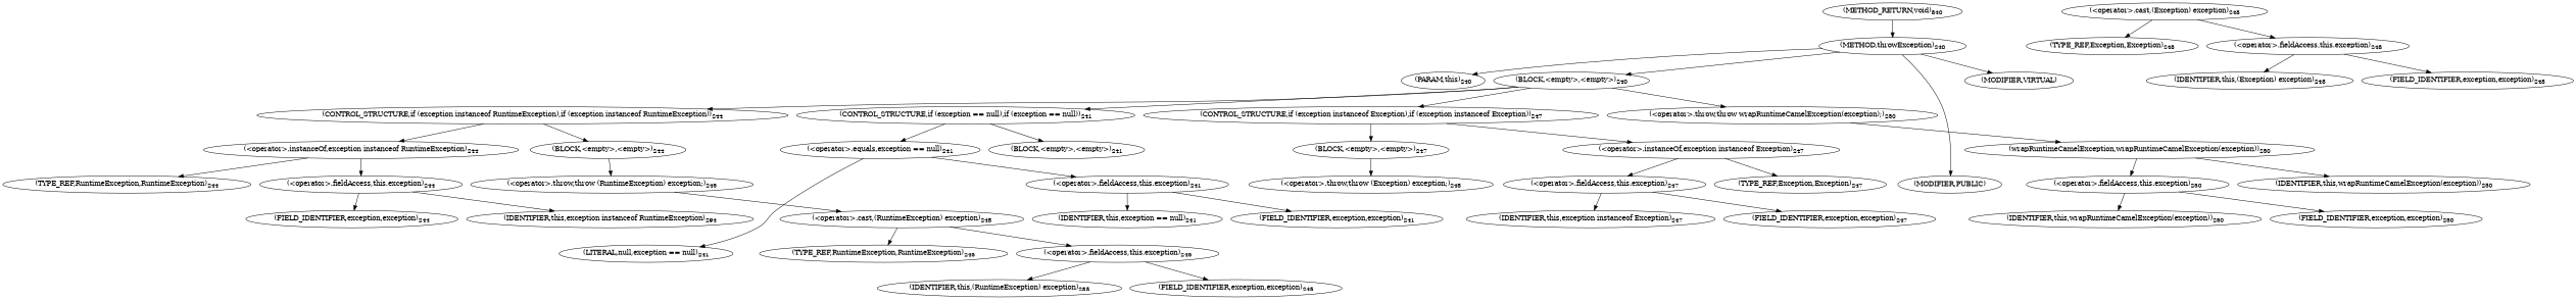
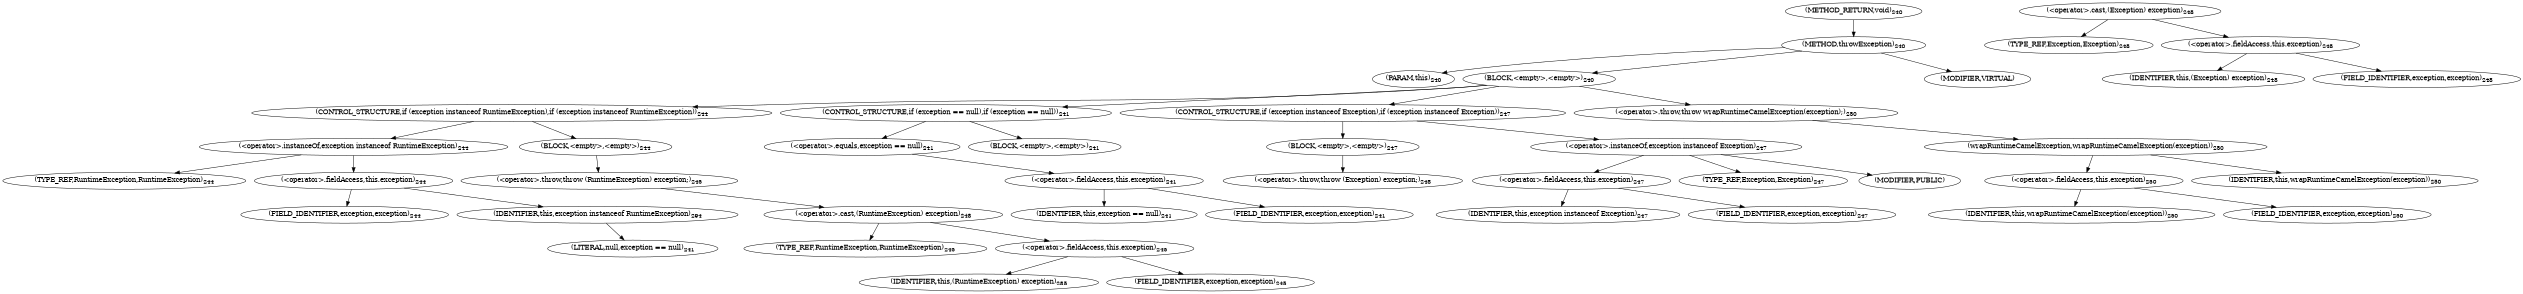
  digraph {
    n1 [label=<(METHOD,throwException)<SUB>240</SUB>>]
    n2 [label=<(PARAM,this)<SUB>240</SUB>>]
    n3 [label=<(BLOCK,&lt;empty&gt;,&lt;empty&gt;)<SUB>240</SUB>>]
    n4 [label=<(MODIFIER,PUBLIC)>]
    n5 [label=<(MODIFIER,VIRTUAL)>]
    n6 [label=<(CONTROL_STRUCTURE,if (exception == null),if (exception == null))<SUB>241</SUB>>]
    n7 [label=<(CONTROL_STRUCTURE,if (exception instanceof RuntimeException),if (exception instanceof RuntimeException))<SUB>244</SUB>>]
    n8 [label=<(CONTROL_STRUCTURE,if (exception instanceof Exception),if (exception instanceof Exception))<SUB>247</SUB>>]
    n9 [label=<(&lt;operator&gt;.throw,throw wrapRuntimeCamelException(exception);)<SUB>250</SUB>>]
-   n10 [label=<(METHOD_RETURN,void)<SUB>840</SUB>>]
+   n10 [label=<(METHOD_RETURN,void)<SUB>240</SUB>>]
    n11 [label=<(&lt;operator&gt;.equals,exception == null)<SUB>241</SUB>>]
    n12 [label=<(BLOCK,&lt;empty&gt;,&lt;empty&gt;)<SUB>241</SUB>>]
    n13 [label=<(&lt;operator&gt;.instanceOf,exception instanceof RuntimeException)<SUB>244</SUB>>]
    n14 [label=<(BLOCK,&lt;empty&gt;,&lt;empty&gt;)<SUB>244</SUB>>]
    n15 [label=<(&lt;operator&gt;.instanceOf,exception instanceof Exception)<SUB>247</SUB>>]
    n16 [label=<(BLOCK,&lt;empty&gt;,&lt;empty&gt;)<SUB>247</SUB>>]
    n17 [label=<(wrapRuntimeCamelException,wrapRuntimeCamelException(exception))<SUB>250</SUB>>]
    n18 [label=<(&lt;operator&gt;.fieldAccess,this.exception)<SUB>241</SUB>>]
    n19 [label=<(LITERAL,null,exception == null)<SUB>241</SUB>>]
    n20 [label=<(IDENTIFIER,this,exception == null)<SUB>241</SUB>>]
    n21 [label=<(FIELD_IDENTIFIER,exception,exception)<SUB>241</SUB>>]
    n22 [label=<(&lt;operator&gt;.fieldAccess,this.exception)<SUB>244</SUB>>]
    n23 [label=<(TYPE_REF,RuntimeException,RuntimeException)<SUB>244</SUB>>]
    n24 [label=<(&lt;operator&gt;.throw,throw (RuntimeException) exception;)<SUB>245</SUB>>]
    n25 [label=<(IDENTIFIER,this,exception instanceof RuntimeException)<SUB>294</SUB>>]
    n26 [label=<(FIELD_IDENTIFIER,exception,exception)<SUB>244</SUB>>]
    n27 [label=<(&lt;operator&gt;.cast,(RuntimeException) exception)<SUB>248</SUB>>]
    n28 [label=<(TYPE_REF,RuntimeException,RuntimeException)<SUB>245</SUB>>]
    n29 [label=<(&lt;operator&gt;.fieldAccess,this.exception)<SUB>245</SUB>>]
    n30 [label=<(IDENTIFIER,this,(RuntimeException) exception)<SUB>285</SUB>>]
    n31 [label=<(FIELD_IDENTIFIER,exception,exception)<SUB>245</SUB>>]
    n32 [label=<(&lt;operator&gt;.fieldAccess,this.exception)<SUB>247</SUB>>]
    n33 [label=<(TYPE_REF,Exception,Exception)<SUB>247</SUB>>]
    n34 [label=<(&lt;operator&gt;.throw,throw (Exception) exception;)<SUB>248</SUB>>]
    n35 [label=<(IDENTIFIER,this,exception instanceof Exception)<SUB>247</SUB>>]
    n36 [label=<(FIELD_IDENTIFIER,exception,exception)<SUB>247</SUB>>]
    n37 [label=<(&lt;operator&gt;.cast,(Exception) exception)<SUB>248</SUB>>]
    n38 [label=<(TYPE_REF,Exception,Exception)<SUB>248</SUB>>]
    n39 [label=<(&lt;operator&gt;.fieldAccess,this.exception)<SUB>248</SUB>>]
    n40 [label=<(IDENTIFIER,this,(Exception) exception)<SUB>248</SUB>>]
    n41 [label=<(FIELD_IDENTIFIER,exception,exception)<SUB>248</SUB>>]
    n42 [label=<(IDENTIFIER,this,wrapRuntimeCamelException(exception))<SUB>250</SUB>>]
    n43 [label=<(&lt;operator&gt;.fieldAccess,this.exception)<SUB>250</SUB>>]
    n44 [label=<(IDENTIFIER,this,wrapRuntimeCamelException(exception))<SUB>250</SUB>>]
    n45 [label=<(FIELD_IDENTIFIER,exception,exception)<SUB>250</SUB>>]
    n1 -> n2
    n1 -> n3
-   n1 -> n4
+   n15 -> n4
    n1 -> n5
    n3 -> n6
    n3 -> n7
    n3 -> n8
    n3 -> n9
    n6 -> n11
    n6 -> n12
    n7 -> n13
    n7 -> n14
    n8 -> n15
    n8 -> n16
    n9 -> n17
    n10 -> n1
    n11 -> n18
-   n11 -> n19
+   n25 -> n19
    n13 -> n22
    n13 -> n23
    n14 -> n24
    n15 -> n32
    n15 -> n33
    n16 -> n34
    n17 -> n42
    n17 -> n43
    n18 -> n20
    n18 -> n21
    n22 -> n25
    n22 -> n26
    n24 -> n27
    n27 -> n28
    n27 -> n29
    n29 -> n30
    n29 -> n31
    n32 -> n35
    n32 -> n36
    n37 -> n38
    n37 -> n39
    n39 -> n40
    n39 -> n41
    n43 -> n44
    n43 -> n45
  }
